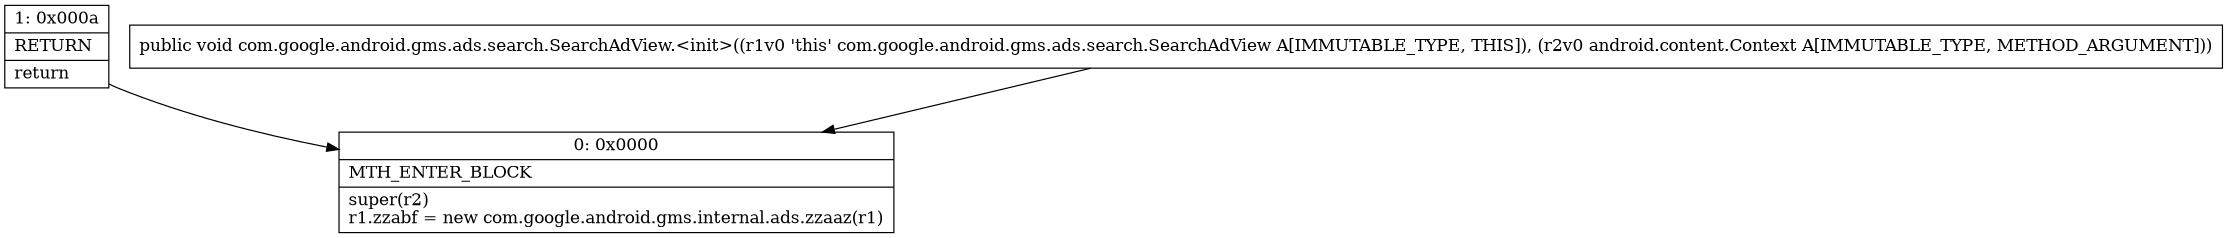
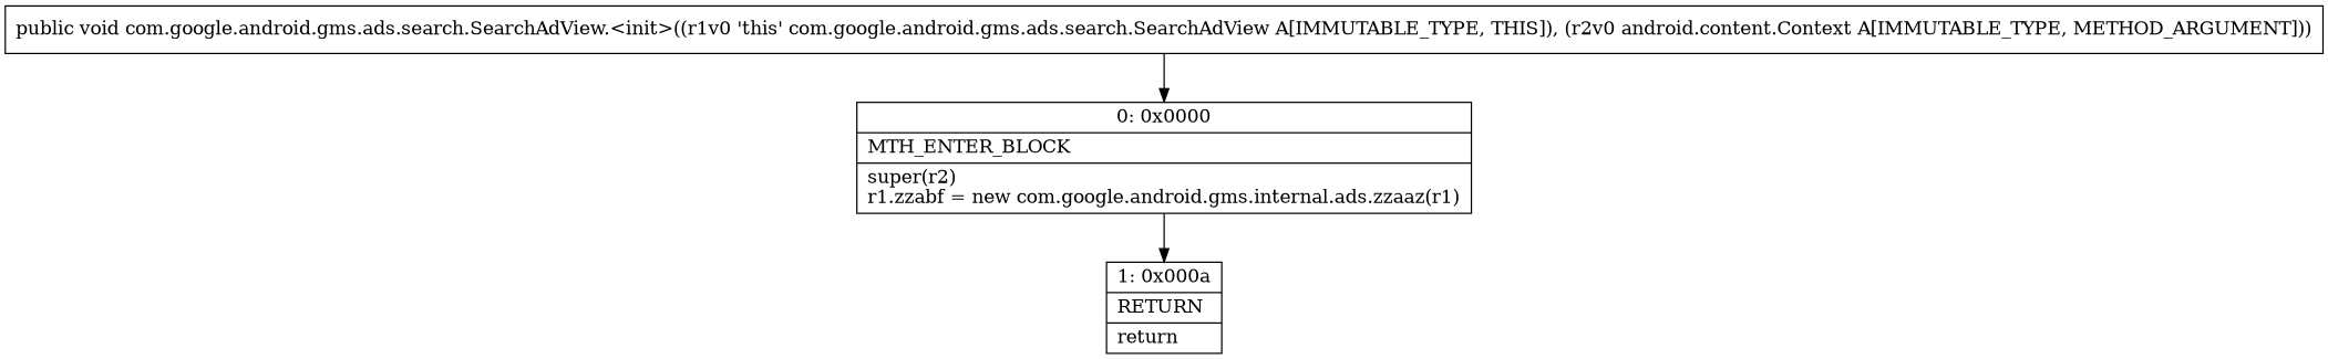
  digraph {
    node [shape=record]
    n1 [label="{0\:\ 0x0000|MTH_ENTER_BLOCK\l|super(r2)\lr1.zzabf = new com.google.android.gms.internal.ads.zzaaz(r1)\l}"]
    n2 [label="{1\:\ 0x000a|RETURN\l|return\l}"]
    n3 [label="{public void com.google.android.gms.ads.search.SearchAdView.\<init\>((r1v0 'this' com.google.android.gms.ads.search.SearchAdView A[IMMUTABLE_TYPE, THIS]), (r2v0 android.content.Context A[IMMUTABLE_TYPE, METHOD_ARGUMENT])) }"]
-   n2 -> n1
+   n1 -> n2
    n3 -> n1
  }
